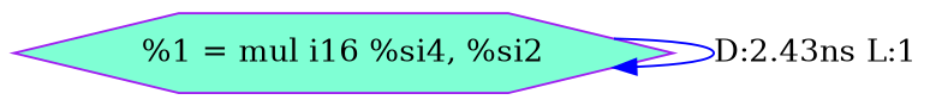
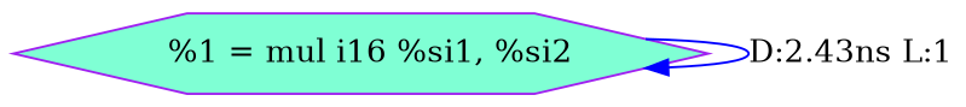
  digraph {
-   n1 [label="%1 = mul i16 %si4, %si2" style=filled fillcolor=aquamarine color=purple shape=hexagon]
+   n1 [label="  %1 = mul i16 %si1, %si2" style=filled fillcolor=aquamarine color=purple shape=hexagon]
    n1 -> n1 [color=blue label="D:2.43ns L:1"]
  }
